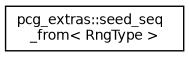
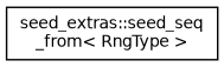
  digraph {
    rankdir=LR
-   n1 [color=black fillcolor=white fontname=Helvetica fontsize=10 height=0.2 label="pcg_extras::seed_seq\l_from\< RngType \>" shape=record style=filled width=0.4]
+   n1 [color=black fillcolor=white fontname=Helvetica fontsize=10 height=0.2 label="seed_extras::seed_seq\l_from\< RngType \>" shape=record style=filled width=0.4]
  }
